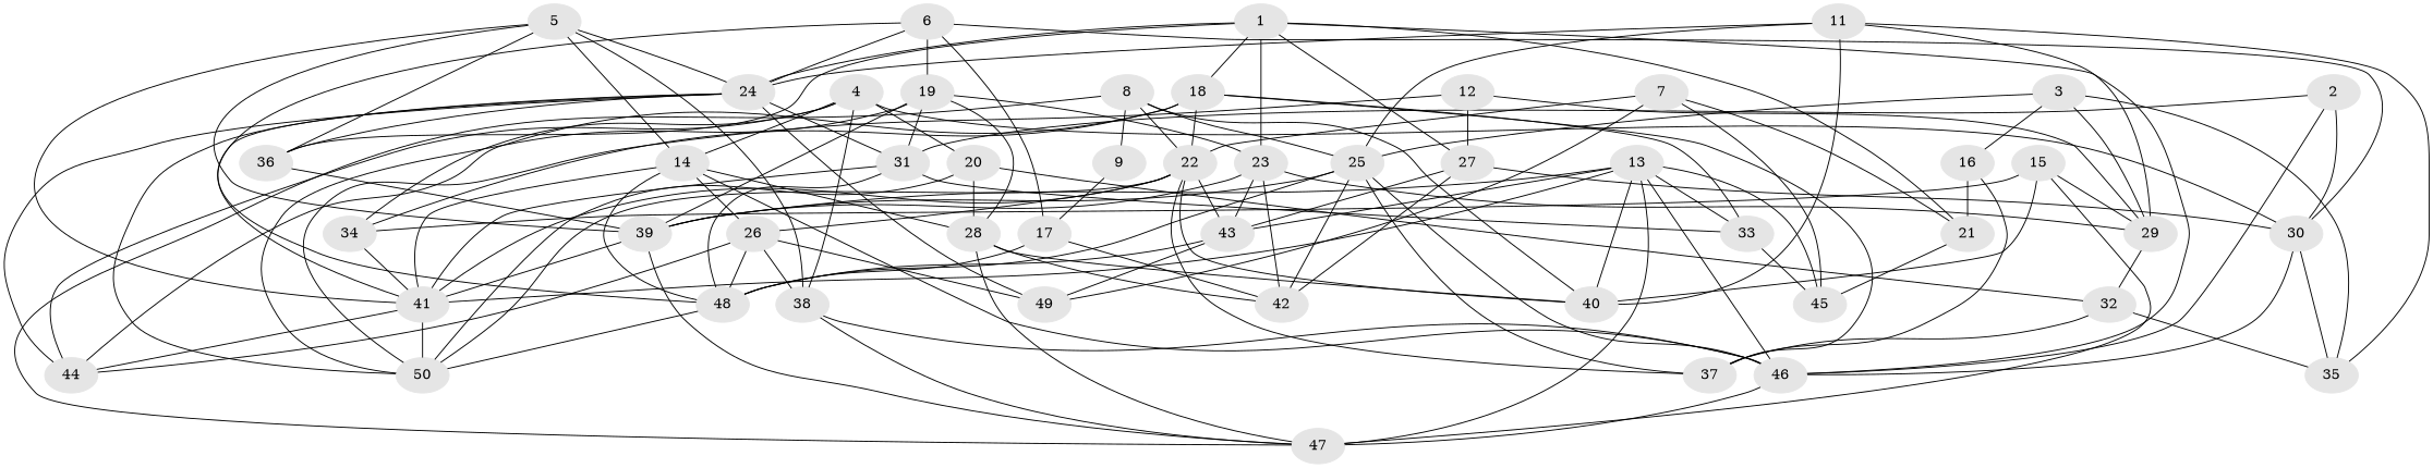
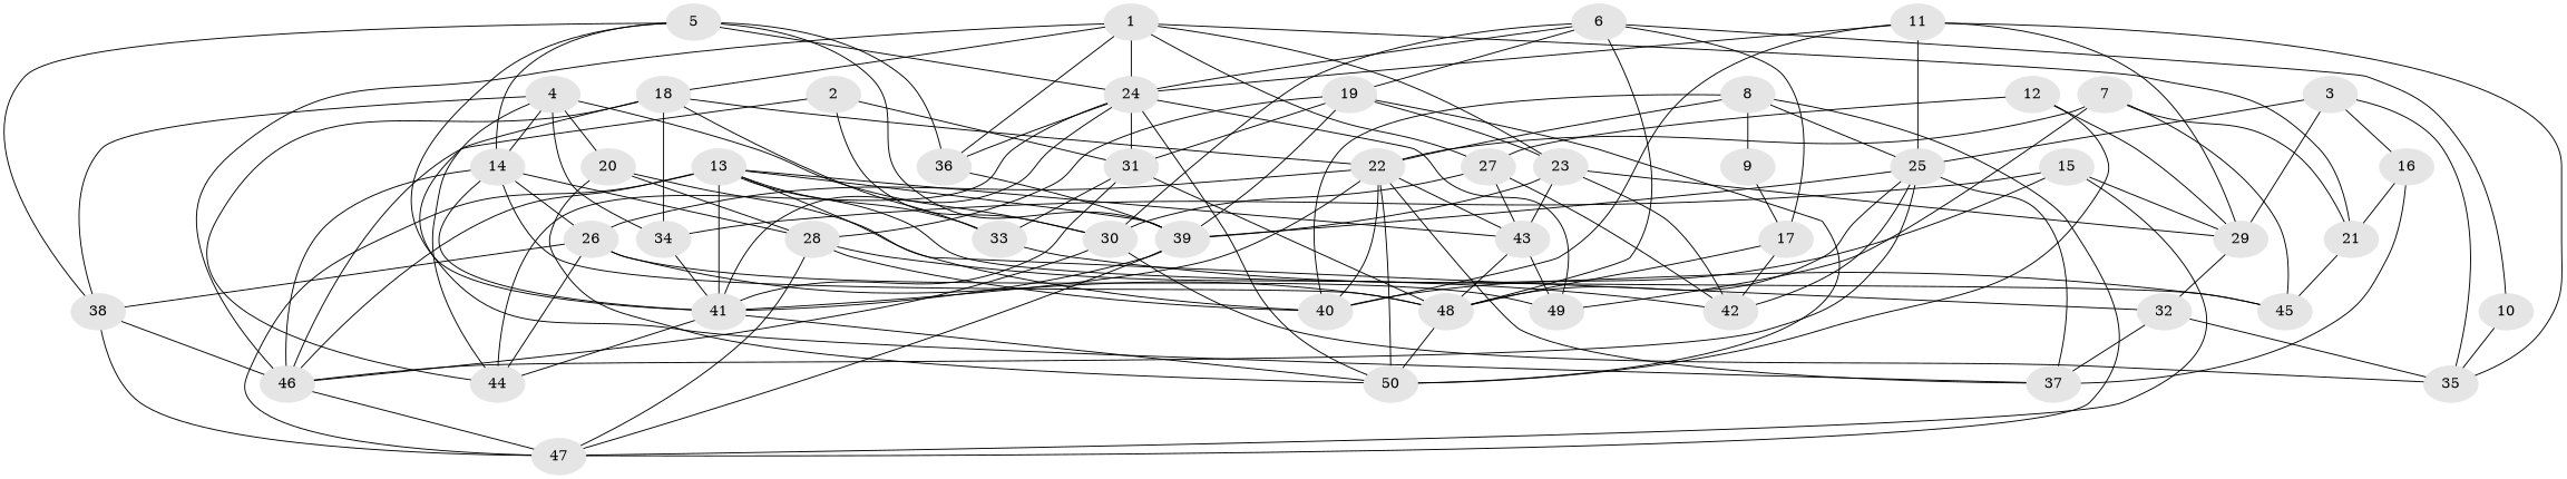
  graph {
    node [color=gray90 style=filled]
    edge [weight=1.0]
    1
    18
    21
    23
    24
    27
    36
    46
    34
    44
    22
    33
    37
    45
    29
    39
    43
    42
    31
    41
    49
    50
    30
    47
    2
    35
    48
    3
    16
    25
    32
    4
    14
    20
    38
    26
    28
    5
    6
+   10
    17
    19
    7
    40
    8
    9
    11
    12
    13
    15
    1 -- 18
    1 -- 21
    1 -- 23
    1 -- 24
    1 -- 27
    1 -- 36
    1 -- 46
    18 -- 34 [weight=2.0]
    18 -- 44
    18 -- 22
    18 -- 33
    18 -- 37
    21 -- 45
    23 -- 29
    23 -- 39 [weight=2.0]
    23 -- 43
    23 -- 42 [weight=2.0]
    24 -- 36
    24 -- 44
    24 -- 31
    24 -- 41
    24 -- 49
    24 -- 50
    27 -- 43
    27 -- 42
    27 -- 30
    36 -- 39
    46 -- 47
    34 -- 41
    22 -- 37
    22 -- 43
    22 -- 41
    22 -- 50
    22 -- 26
    22 -- 40
    33 -- 45
    29 -- 32
    39 -- 41
    39 -- 47
    43 -- 49 [weight=2.0]
    43 -- 48
    31 -- 33
    31 -- 41
    31 -- 48
    41 -- 44
    41 -- 50
    30 -- 46
    30 -- 35
    2 -- 46
    2 -- 31
    2 -- 30
    48 -- 50
    3 -- 29
    3 -- 35
    3 -- 16
    3 -- 25
    16 -- 21 [weight=2.0]
    16 -- 37
    25 -- 46
    25 -- 37
    25 -- 39
    25 -- 42
    25 -- 48
    32 -- 37
    32 -- 35
    4 -- 34
    4 -- 44
    4 -- 30
    4 -- 14
    4 -- 20
    4 -- 38
    14 -- 46
    14 -- 41
    14 -- 48
    14 -- 26
    14 -- 28
    20 -- 50
    20 -- 32
    20 -- 28
    38 -- 46
    38 -- 47
    26 -- 44
    26 -- 49
    26 -- 48
    26 -- 38
    28 -- 42
    28 -- 47
    28 -- 40
    5 -- 24
    5 -- 36
    5 -- 39
    5 -- 41
    5 -- 14
    5 -- 38
    6 -- 24
    6 -- 30
    6 -- 48
+   6 -- 10
    6 -- 17
    6 -- 19
+   10 -- 35
    17 -- 42 [weight=2.0]
    17 -- 48
    19 -- 23
    19 -- 39
    19 -- 31
    19 -- 50
    19 -- 28
    7 -- 21
    7 -- 22
    7 -- 45
    7 -- 49
    8 -- 22
    8 -- 47
    8 -- 25
    8 -- 40
    8 -- 9
    9 -- 17
    11 -- 24
    11 -- 29
    11 -- 35
    11 -- 25
    11 -- 40
    12 -- 27
    12 -- 29
    12 -- 50
    13 -- 46
    13 -- 33
    13 -- 45
    13 -- 39
    13 -- 43
    13 -- 41 [weight=2.0]
    13 -- 47 [weight=2.0]
    13 -- 40
    15 -- 34
    15 -- 29
    15 -- 47
    15 -- 40
  }
